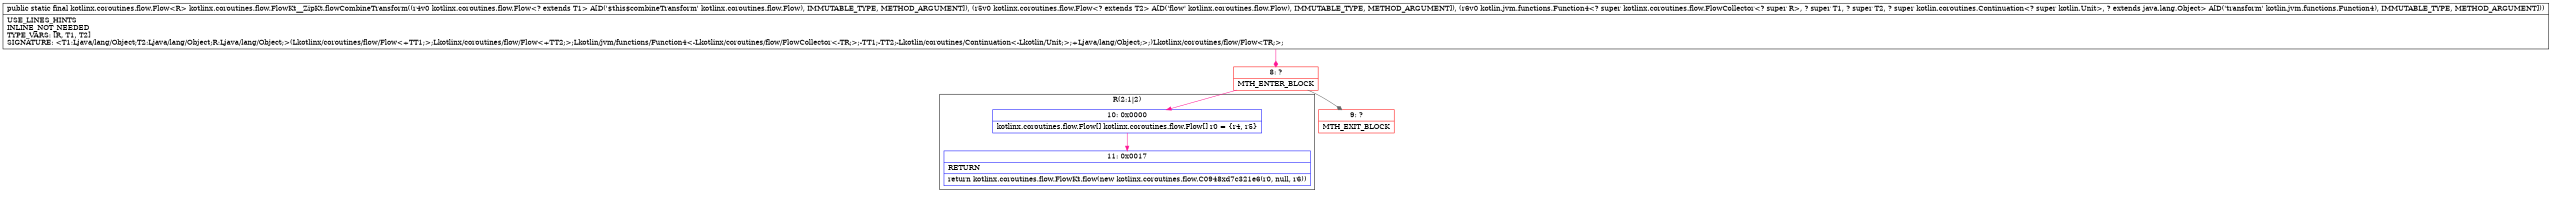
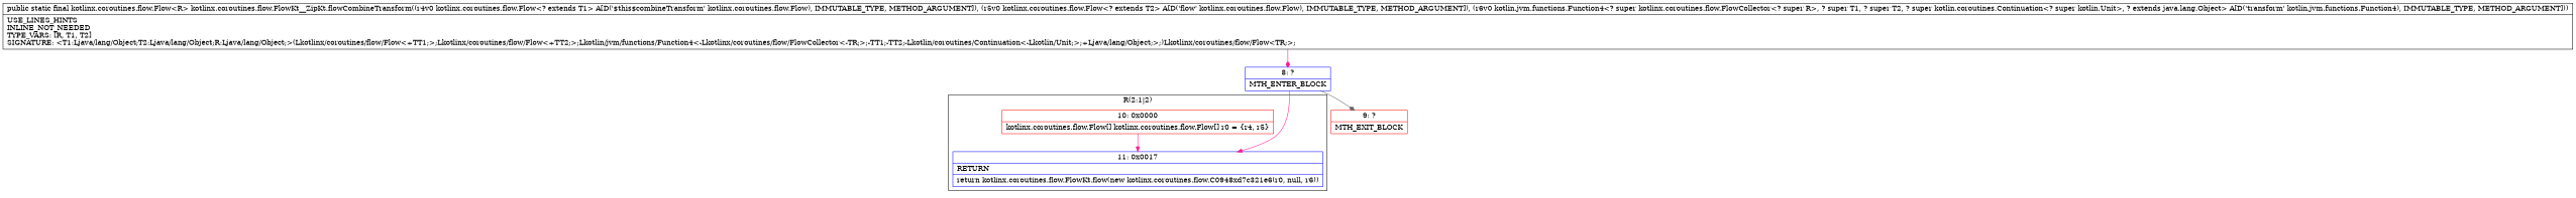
  digraph {
    node [color=blue shape=record]
    edge [arrowhead=normal color=deeppink]
-   n1 [label="{10\:\ 0x0000|kotlinx.coroutines.flow.Flow[] kotlinx.coroutines.flow.Flow[] r0 = \{r4, r5\}\l}"]
+   n1 [color=red label="{10\:\ 0x0000|kotlinx.coroutines.flow.Flow[] kotlinx.coroutines.flow.Flow[] r0 = \{r4, r5\}\l}"]
    n2 [label="{11\:\ 0x0017|RETURN\l|return kotlinx.coroutines.flow.FlowKt.flow(new kotlinx.coroutines.flow.C0948xd7c321e6(r0, null, r6))\l}"]
    n3 [color=red label="{9\:\ ?|MTH_EXIT_BLOCK\l}"]
-   n4 [color=red label="{8\:\ ?|MTH_ENTER_BLOCK\l}"]
+   n4 [label="{8\:\ ?|MTH_ENTER_BLOCK\l}"]
    n5 [label="{public static final kotlinx.coroutines.flow.Flow\<R\> kotlinx.coroutines.flow.FlowKt__ZipKt.flowCombineTransform((r4v0 kotlinx.coroutines.flow.Flow\<? extends T1\> A[D('$this$combineTransform' kotlinx.coroutines.flow.Flow), IMMUTABLE_TYPE, METHOD_ARGUMENT]), (r5v0 kotlinx.coroutines.flow.Flow\<? extends T2\> A[D('flow' kotlinx.coroutines.flow.Flow), IMMUTABLE_TYPE, METHOD_ARGUMENT]), (r6v0 kotlin.jvm.functions.Function4\<? super kotlinx.coroutines.flow.FlowCollector\<? super R\>, ? super T1, ? super T2, ? super kotlin.coroutines.Continuation\<? super kotlin.Unit\>, ? extends java.lang.Object\> A[D('transform' kotlin.jvm.functions.Function4), IMMUTABLE_TYPE, METHOD_ARGUMENT]))  | USE_LINES_HINTS\lINLINE_NOT_NEEDED\lTYPE_VARS: [R, T1, T2]\lSIGNATURE: \<T1:Ljava\/lang\/Object;T2:Ljava\/lang\/Object;R:Ljava\/lang\/Object;\>(Lkotlinx\/coroutines\/flow\/Flow\<+TT1;\>;Lkotlinx\/coroutines\/flow\/Flow\<+TT2;\>;Lkotlin\/jvm\/functions\/Function4\<\-Lkotlinx\/coroutines\/flow\/FlowCollector\<\-TR;\>;\-TT1;\-TT2;\-Lkotlin\/coroutines\/Continuation\<\-Lkotlin\/Unit;\>;+Ljava\/lang\/Object;\>;)Lkotlinx\/coroutines\/flow\/Flow\<TR;\>;\l}" color=""]
    subgraph cluster_1 {
      label="R(2:1|2)"
      n1
      n2
    }
    n1 -> n2
-   n4 -> n1
+   n4 -> n2
    n4 -> n3 [arrowhead=diamond color=gray40]
    n5 -> n4 [arrowhead=diamond]
  }
